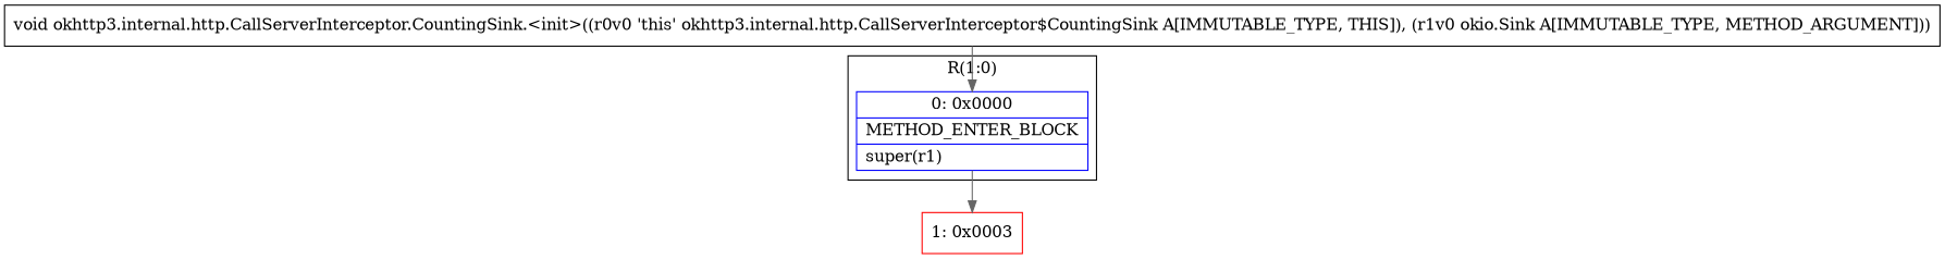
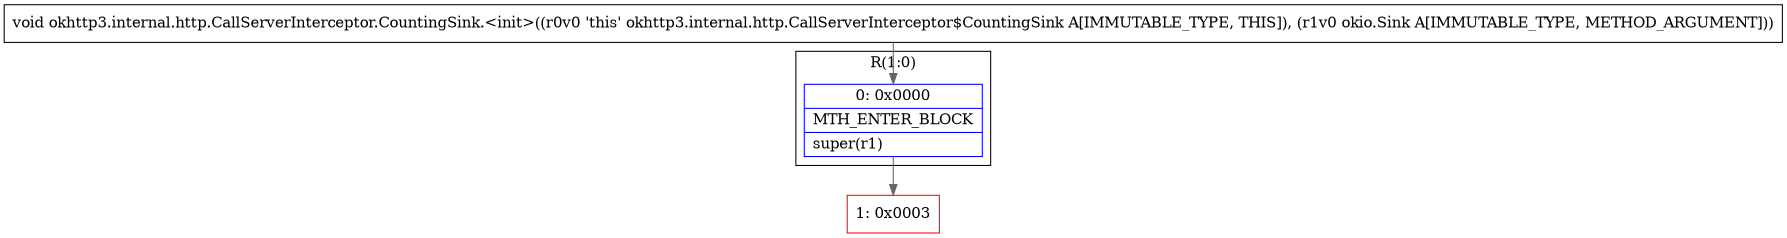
  digraph {
    node [shape=record]
    edge [color=gray40]
-   n1 [color=blue label="{0\:\ 0x0000|METHOD_ENTER_BLOCK\l|super(r1)\l}"]
+   n1 [color=blue label="{0\:\ 0x0000|MTH_ENTER_BLOCK\l|super(r1)\l}"]
    n2 [color=red label="{1\:\ 0x0003}"]
    n3 [label="{void okhttp3.internal.http.CallServerInterceptor.CountingSink.\<init\>((r0v0 'this' okhttp3.internal.http.CallServerInterceptor$CountingSink A[IMMUTABLE_TYPE, THIS]), (r1v0 okio.Sink A[IMMUTABLE_TYPE, METHOD_ARGUMENT])) }"]
    subgraph cluster_1 {
      label="R(1:0)"
      n1
    }
    n1 -> n2
    n3 -> n1
  }
